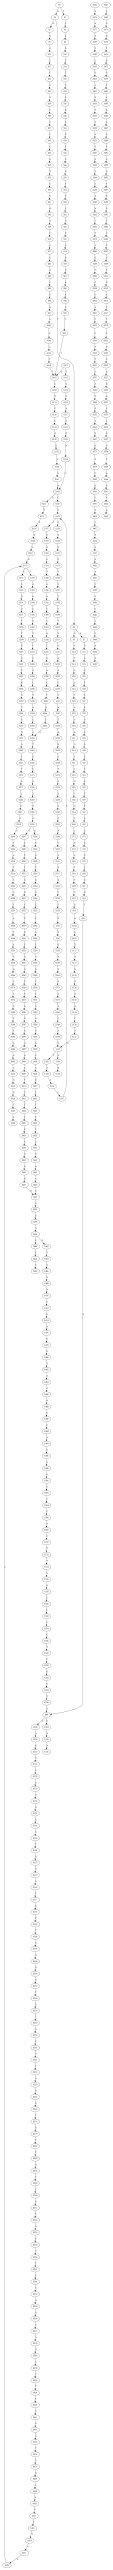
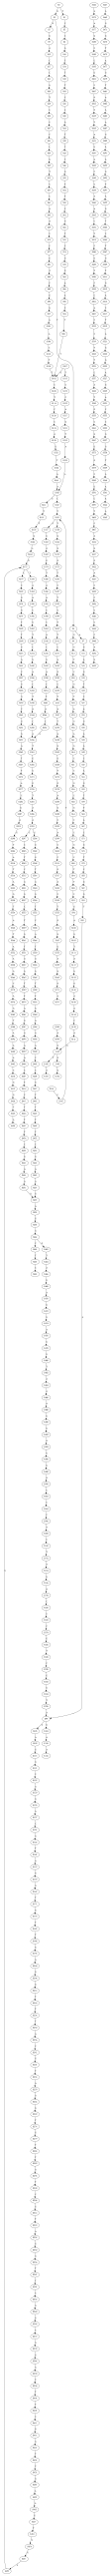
  strict digraph {
    fontname="PT Serif"
    node [fontname="PT Serif"]
    edge [fontname="PT Serif"]
    S0
    S1
    S2
    S3
    S4
    S5
    S6
    S7
    S8
    S9
    S10
    S11
    S12
    S13
    S14
    S15
    S16
    S17
    S18
    S19
    S20
    S21
    S22
    S23
    S24
    S25
    S26
    S27
    S28
    S29
    S30
    S31
    S32
    S33
    S34
    S35
    S36
    S37
    S38
    S39
    S40
    S41
    S42
    S43
    S44
    S45
    S46
    S47
    S48
    S49
    S50
    S51
    S52
    S53
    S54
    S55
    S56
    S57
    S58
    S59
    S60
    S61
    S62
    S63
    S64
    S65
    S66
    S67
    S68
    S69
    S70
    S71
    S72
    S73
    S74
    S75
    S76
    S77
    S78
    S79
    S80
    S81
    S82
    S83
    S84
    S85
    S86
    S87
    S88
    S89
    S90
    S91
    S92
    S93
    S94
    S95
    S96
    S97
    S98
    S99
    S100
    S101
    S102
    S103
    S104
    S105
    S106
    S108
    S109
    S110
    S111
    S112
    S107
    S113
    S114
    S115
    S116
    S117
    S118
    S119
    S120
    S121
    S122
    S123
    S124
    S125
    S126
    S127
    S128
    S129
    S130
    S131
    S132
    S133
    S134
    S135
    S136
    S137
    S138
    S139
    S140
    S141
    S142
    S143
    S144
    S145
    S146
    S147
    S148
    S149
    S150
    S151
    S152
    S153
    S154
    S155
    S156
    S157
    S158
    S159
    S161
    S162
    S163
    S164
    S165
    S167
    S168
    S169
    S170
    S171
    S166
    S172
    S173
    S174
    S175
    S176
    S177
    S178
    S179
    S180
    S181
    S182
    S183
    S184
    S185
    S186
    S187
    S188
    S189
    S190
    S191
    S192
    S193
    S194
    S195
    S196
    S197
    S198
    S199
    S200
    S201
    S202
    S203
    S204
    S205
    S206
    S207
    S208
    S209
    S210
    S211
    S212
    n213 [label=S813]
    S214
    S215
    S216
    S217
    S218
    S219
    S220
    S221
    S222
    S223
    S224
    S225
    S226
    S227
    S228
    S229
    S230
    S231
    S232
    n233 [label=S633]
    S234
    S235
    S236
    S237
    S238
    S239
    S240
    S241
    S242
    S243
    S244
    S245
    S246
    S247
    S248
    S249
    S250
    S251
    S252
    S253
    S254
    S255
    S256
    S257
    S258
    S259
    S260
    S261
    S262
    S263
    S264
    S265
    S266
    S267
    S268
    S269
    S270
    S271
    S272
    S273
    S274
    S275
    S276
    S277
    S278
    S279
    S280
    S281
    S282
    S283
    S284
    S285
    S286
    S287
    S288
    S289
    S290
    S291
    S292
    S293
    S294
    S295
    S296
    S297
    S298
    S299
    S300
    S301
    S302
    S303
    S304
    S305
    S306
    S307
    S308
    S309
    S310
    S311
    S312
    S313
    S314
    S315
    S316
    S317
    S318
    S319
    S320
    S321
    S322
    S323
    S324
    S325
    S326
    S327
    S328
    S329
    S330
    S331
    S332
    S333
    S334
    S335
    S336
    S337
    S338
    S339
    S340
    S341
    S342
    S343
    S344
    S345
    S346
    S347
    S348
    S349
    S350
    S351
    S352
    S353
    S354
    S355
    S356
    S357
    S358
    S359
    S360
    S361
    S362
    S363
    S364
    S365
    S366
    S367
    S368
    S369
    S370
    S371
    S372
    S373
    S374
    S375
    S376
    S377
    S378
    S379
    S380
    S381
    S382
-   S383
    S384
    S385
    S386
    S387
    S388
    S389
    S390
    S391
    S392
    S393
    S394
    S395
    S396
    S397
    S398
    S399
    S400
    S401
    S402
    S403
    S404
    S405
    S406
    S407
    S408
    S409
    S410
    S411
    S412
    S413
    S414
    S415
    S416
    S417
    S418
    S419
    S420
    S421
    S422
    S423
    S424
    S425
    S426
    S427
    S428
    S429
    S430
    S431
    S432
    S433
    S434
    S435
    S436
    S437
    S438
    S439
    S440
    S441
    S442
    S443
    S444
    S445
    S446
    S447
    S448
    S449
    S450
    S451
    S452
    S453
    S454
    S455
    S456
    S457
    S458
    S459
    S460
    S461
    S462
    S463
    S464
    S465
    S466
    S468
    S467
    S469
    S470
    S471
    S472
    S473
    S474
    S475
    S476
    S477
    S478
    S479
    S480
    S481
    S482
    S483
    S484
    S485
    S486
    S487
    S488
    S489
    S490
    S491
    S492
    S493
    S494
    S495
    S496
    S497
    S498
    S499
    S500
    S501
    S502
    S503
    S504
    S505
    S506
    S507
    S508
    S509
    S510
    S511
    S512
    S513
    S514
    S515
    S516
    S517
    S518
    S519
    S520
    S521
    S522
    S523
    n524 [label=S554]
    S525
    S526
    S527
    S528
    S529
    S530
    S531
    S532
    S533
    S534
    S535
    S536
    S537
    S538
    S539
    S540
    S541
    S542
    S543
    S0 -> S1 [label=T]
    S0 -> S2 [label=G]
    S1 -> S3 [label=C]
    S2 -> S4 [label=T]
    S2 -> S5 [label=G]
    S3 -> S6 [label=C]
    S4 -> S7 [label=A]
    S4 -> S8 [label=G]
    S5 -> S9 [label=G]
    S6 -> S10 [label=G]
    S7 -> S11 [label=G]
    S8 -> S12 [label=G]
    S9 -> S13 [label=A]
    S10 -> S14 [label=T]
    S11 -> S15 [label=A]
    S12 -> S16 [label=T]
    S13 -> S17 [label=C]
    S14 -> S18 [label=T]
    S15 -> S19 [label=G]
    S16 -> S20 [label=C]
    S17 -> S21 [label=C]
    S18 -> S22 [label=T]
    S19 -> S23 [label=T]
    S20 -> S24 [label=G]
    S21 -> S25 [label=G]
    S22 -> S26 [label=C]
    S23 -> S27 [label=C]
    S24 -> S28 [label=T]
    S25 -> S29 [label=T]
    S26 -> S30 [label=C]
    S27 -> S31 [label=A]
    S28 -> S32 [label=A]
    S29 -> S33 [label=C]
    S30 -> S34 [label=G]
    S31 -> S35 [label=G]
    S32 -> S36 [label=G]
    S33 -> S37 [label=C]
    S34 -> S38 [label=T]
    S35 -> S39 [label=A]
    S36 -> S40 [label=A]
    S37 -> S41 [label=C]
    S38 -> S42 [label=T]
    S39 -> S43 [label=A]
    S40 -> S44 [label=G]
    S41 -> S45 [label=C]
    S42 -> S46 [label=C]
    S43 -> S47 [label=C]
    S44 -> S48 [label=C]
    S45 -> S49 [label=G]
    S46 -> S50 [label=G]
    S47 -> S51 [label=A]
    S48 -> S52 [label=C]
    S49 -> S53 [label=T]
    S50 -> S54 [label=T]
    S51 -> S55 [label=G]
    S52 -> S56 [label=G]
    S53 -> S57 [label=C]
    S54 -> S58 [label=T]
    S55 -> S59 [label=T]
    S56 -> S60 [label=C]
    S57 -> S61 [label=C]
    S58 -> S62 [label=C]
    S59 -> S63 [label=T]
    S60 -> S64 [label=G]
    S61 -> S65 [label=A]
    S62 -> S66 [label=G]
    S63 -> S67 [label=A]
    S64 -> S68 [label=C]
    S65 -> S69 [label=A]
    S66 -> S70 [label=T]
    S67 -> S71 [label=C]
    S68 -> S72 [label=C]
    S69 -> S73 [label=C]
    S70 -> S74 [label=C]
    S71 -> S75 [label=G]
    S72 -> S76 [label=G]
    S73 -> S77 [label=C]
    S74 -> S78 [label=G]
    S75 -> S79 [label=T]
    S76 -> S80 [label=C]
    S77 -> S81 [label=G]
    S78 -> S82 [label=G]
    S79 -> S83 [label=C]
    S80 -> S84 [label=T]
    S81 -> S85 [label=A]
    S82 -> S86 [label=A]
    S83 -> S87 [label=G]
    S84 -> S88 [label=T]
    S85 -> S89 [label=C]
    S86 -> S90 [label=A]
    S87 -> S91 [label=G]
    S88 -> S92 [label=C]
    S89 -> S93 [label=G]
    S90 -> S94 [label=C]
    S91 -> S95 [label=T]
    S92 -> S96 [label=G]
    S93 -> S97 [label=G]
    S94 -> S98 [label=T]
    S95 -> S99 [label=A]
    S96 -> S100 [label=A]
    S97 -> S101 [label=A]
    S98 -> S102 [label=T]
    S99 -> S103 [label=A]
    S99 -> S104 [label=G]
    S100 -> S105 [label=G]
    S101 -> S106 [label=A]
    S102 -> S108 [label=C]
    S103 -> S109 [label=A]
    S104 -> S110 [label=A]
    S105 -> S111 [label=T]
    S106 -> S112 [label=C]
    S108 -> S114 [label=T]
    S109 -> S115 [label=G]
    S110 -> S116 [label=A]
    S111 -> S117 [label=A]
    S112 -> S118 [label=T]
    S107 -> S102 [label=G]
    S107 -> S113 [label=T]
    S113 -> S119 [label=C]
    S114 -> S120 [label=C]
    S115 -> S121 [label=A]
    S117 -> S122 [label=G]
    S118 -> S102 [label=T]
    S119 -> S123 [label=C]
    S120 -> S124 [label=C]
    S121 -> S125 [label=C]
    S122 -> S126 [label=G]
    S123 -> S127 [label=A]
    S124 -> S128 [label=A]
    S125 -> S129 [label=A]
    S126 -> S130 [label=A]
    S127 -> S131 [label=G]
    S128 -> S132 [label=G]
    S129 -> S133 [label=A]
    S130 -> S134 [label=A]
    S131 -> S135 [label=T]
    S132 -> S136 [label=T]
    S133 -> S137 [label=A]
    S134 -> S138 [label=C]
    S135 -> S139 [label=A]
    S136 -> S140 [label=A]
    S137 -> S141 [label=C]
    S138 -> S142 [label=A]
    S139 -> S143 [label=A]
    S140 -> S143 [label=A]
    S141 -> S144 [label=A]
    S142 -> S145 [label=G]
    S143 -> S146 [label=G]
    S143 -> S147 [label=C]
    S144 -> S148 [label=T]
    S145 -> S149 [label=G]
    S145 -> S150 [label=T]
    S146 -> S151 [label=T]
    S147 -> S152 [label=T]
    S148 -> S153 [label=A]
    S149 -> S154 [label=G]
    S150 -> S155 [label=A]
    S151 -> S156 [label=T]
    S152 -> S157 [label=C]
    S152 -> S158 [label=T]
    S153 -> S159 [label=G]
-   S155 -> S161 [label=A]
    S156 -> S162 [label=G]
    S157 -> S163 [label=G]
    S158 -> S164 [label=G]
    S159 -> S165 [label=A]
    S161 -> S167 [label=C]
    S162 -> S168 [label=A]
    S163 -> S169 [label=A]
    S164 -> S170 [label=G]
    S165 -> S171 [label=T]
    S167 -> S152 [label=T]
    S168 -> S173 [label=G]
    S169 -> S174 [label=G]
    S170 -> S175 [label=G]
    S171 -> S176 [label=G]
    S166 -> S172 [label=A]
    S172 -> S177 [label=A]
    S173 -> S178 [label=T]
    S173 -> S179 [label=C]
    S174 -> S180 [label=T]
    S175 -> S181 [label=T]
    S176 -> S182 [label=T]
    S177 -> S183 [label=G]
    S178 -> S184 [label=A]
    S179 -> S185 [label=C]
    S180 -> S186 [label=A]
    S181 -> S187 [label=C]
    S182 -> S188 [label=T]
    S183 -> S189 [label=C]
    S184 -> S190 [label=A]
    S185 -> S191 [label=G]
    S186 -> S192 [label=A]
    S187 -> S193 [label=T]
    S188 -> S194 [label=G]
    S189 -> S195 [label=C]
    S190 -> S196 [label=C]
    S191 -> S197 [label=G]
    S192 -> S198 [label=C]
    S193 -> S199 [label=C]
    S194 -> S200 [label=A]
    S195 -> S201 [label=G]
    S196 -> S202 [label=G]
    S197 -> S203 [label=T]
    S198 -> S204 [label=C]
    S199 -> S205 [label=T]
    S200 -> S206 [label=G]
    S201 -> S207 [label=C]
    S202 -> S208 [label=T]
    S203 -> S209 [label=T]
    S204 -> S210 [label=A]
    S205 -> S211 [label=T]
    S206 -> S212 [label=G]
    S207 -> n213 [label=G]
    S208 -> S214 [label=C]
    S209 -> S215 [label=G]
    S210 -> S216 [label=C]
    S211 -> S217 [label=C]
    S212 -> S218 [label=T]
    n213 -> S219 [label=T]
    S214 -> S220 [label=G]
    S215 -> S221 [label=A]
    S216 -> S222 [label=G]
    S217 -> S223 [label=A]
    S218 -> S224 [label=T]
    S219 -> S225 [label=T]
    S220 -> S226 [label=A]
    S221 -> S227 [label=C]
    S222 -> S228 [label=A]
    S223 -> S229 [label=G]
    S224 -> S230 [label=T]
    S225 -> S231 [label=A]
    S226 -> S232 [label=C]
    S227 -> n233 [label=G]
    S228 -> S234 [label=C]
    S229 -> S235 [label=C]
    S230 -> S236 [label=A]
    S231 -> S237 [label=G]
    S232 -> S238 [label=T]
    n233 -> S239 [label=A]
    S234 -> S240 [label=T]
    S235 -> S241 [label=T]
    S236 -> S242 [label=C]
    S237 -> S243 [label=A]
    S238 -> S244 [label=A]
    S239 -> S245 [label=C]
    S240 -> S246 [label=A]
    S241 -> S247 [label=A]
    S242 -> S248 [label=G]
    S243 -> S249 [label=C]
    S244 -> S250 [label=C]
    S245 -> S251 [label=G]
    S246 -> S252 [label=C]
    S247 -> S253 [label=T]
    S248 -> S254 [label=T]
    S249 -> S255 [label=C]
    S250 -> S256 [label=A]
    S251 -> S257 [label=G]
    S252 -> S256 [label=A]
    S253 -> S258 [label=A]
    S254 -> S259 [label=A]
    S255 -> S260 [label=A]
    S256 -> S261 [label=T]
    S257 -> S262 [label=A]
    S258 -> S263 [label=G]
    S259 -> S264 [label=A]
    S260 -> S265 [label=A]
    S261 -> S266 [label=G]
    S262 -> S267 [label=T]
    S263 -> S268 [label=G]
    S264 -> S269 [label=G]
    S265 -> S270 [label=C]
    S266 -> S271 [label=G]
    S267 -> S272 [label=T]
    S268 -> S273 [label=T]
    S269 -> S274 [label=T]
    S270 -> S275 [label=T]
    S271 -> S276 [label=G]
    S272 -> S277 [label=A]
    S273 -> S278 [label=G]
    S274 -> S279 [label=G]
    S275 -> S280 [label=C]
    S276 -> S281 [label=T]
    S277 -> S282 [label=C]
    S278 -> S283 [label=A]
    S279 -> S284 [label=T]
    S280 -> S285 [label=G]
    S281 -> S286 [label=A]
    S282 -> S287 [label=G]
    S283 -> S288 [label=G]
    S284 -> S289 [label=T]
    S285 -> S290 [label=T]
    S286 -> S291 [label=A]
    S287 -> S292 [label=A]
    S288 -> S293 [label=C]
    S289 -> S294 [label=A]
    S290 -> S295 [label=C]
    S291 -> S296 [label=G]
    S291 -> S297 [label=C]
    S292 -> S298 [label=G]
    S293 -> S299 [label=A]
    S294 -> S300 [label=T]
    S295 -> S301 [label=C]
    S296 -> S302 [label=G]
    S297 -> S303 [label=C]
    S298 -> S304 [label=T]
    S299 -> S305 [label=C]
    S300 -> S306 [label=C]
    S301 -> S307 [label=A]
    S302 -> S308 [label=G]
    S303 -> S309 [label=T]
    S304 -> S310 [label=A]
    S305 -> S311 [label=C]
    S306 -> S312 [label=G]
    S307 -> S313 [label=C]
    S308 -> S314 [label=T]
    S309 -> S315 [label=C]
    S310 -> S316 [label=T]
    S311 -> S317 [label=G]
    S312 -> S318 [label=T]
    S313 -> S319 [label=C]
    S314 -> S320 [label=A]
    S315 -> S321 [label=A]
    S316 -> S322 [label=A]
    S317 -> S323 [label=A]
    S318 -> S324 [label=A]
    S319 -> S325 [label=T]
    S320 -> S326 [label=G]
    S321 -> S327 [label=G]
    S322 -> S328 [label=G]
    S323 -> S329 [label=C]
    S324 -> S330 [label=G]
    S325 -> S331 [label=T]
    S326 -> S332 [label=T]
    S327 -> S333 [label=C]
    S328 -> S334 [label=T]
    S329 -> S335 [label=T]
    S330 -> S336 [label=A]
    S331 -> S337 [label=C]
    S332 -> S338 [label=C]
    S333 -> S339 [label=T]
    S334 -> S340 [label=A]
    S335 -> S341 [label=G]
    S336 -> S342 [label=T]
    S337 -> S343 [label=A]
    S338 -> S344 [label=A]
    S339 -> S345 [label=G]
    S340 -> S346 [label=T]
    S341 -> S347 [label=G]
    S342 -> S348 [label=T]
    S343 -> S349 [label=T]
    S344 -> S350 [label=T]
    S345 -> S351 [label=T]
    S346 -> S352 [label=A]
    S347 -> S353 [label=G]
    S348 -> S354 [label=C]
    S349 -> S355 [label=G]
    S350 -> S356 [label=A]
    S351 -> S357 [label=A]
    S352 -> S358 [label=A]
    S353 -> S359 [label=A]
    S354 -> S360 [label=A]
    S355 -> S361 [label=C]
    S356 -> S362 [label=G]
    S357 -> S363 [label=G]
    S358 -> S364 [label=G]
    S359 -> S365 [label=G]
    S360 -> S366 [label=G]
    S361 -> S367 [label=G]
    S362 -> S368 [label=T]
    S363 -> S369 [label=T]
    S364 -> S370 [label=C]
    S365 -> S371 [label=G]
    S366 -> S372 [label=C]
    S367 -> S373 [label=G]
    S368 -> S374 [label=T]
    S369 -> S375 [label=T]
    S370 -> S376 [label=A]
    S371 -> S377 [label=A]
    S372 -> S378 [label=A]
    S373 -> S379 [label=G]
    S374 -> S380 [label=G]
    S375 -> S381 [label=A]
    S376 -> S382 [label=G]
-   S377 -> S383 [label=A]
    S378 -> S384 [label=G]
    S379 -> S385 [label=C]
    S380 -> S386 [label=A]
    S381 -> S387 [label=G]
    S382 -> S388 [label=T]
-   S383 -> S389 [label=C]
    S384 -> S390 [label=A]
    S385 -> S391 [label=G]
    S386 -> S392 [label=A]
    S387 -> S393 [label=A]
    S388 -> S394 [label=A]
    S389 -> S395 [label=A]
    S390 -> S396 [label=C]
    S391 -> S397 [label=C]
    S392 -> S398 [label=A]
    S393 -> S399 [label=A]
    S394 -> S400 [label=A]
    S395 -> S145 [label=G]
    S396 -> S401 [label=T]
    S397 -> S402 [label=T]
    S398 -> S403 [label=C]
    S399 -> S404 [label=A]
    S400 -> S405 [label=A]
    S401 -> S406 [label=T]
    S402 -> S407 [label=C]
    S403 -> S408 [label=C]
    S404 -> S409 [label=C]
    S405 -> S410 [label=C]
    S406 -> S411 [label=C]
    S407 -> S412 [label=A]
    S408 -> S413 [label=G]
    S409 -> S414 [label=T]
    S410 -> S415 [label=G]
    S411 -> S416 [label=G]
    S412 -> S417 [label=G]
    S413 -> S418 [label=T]
    S414 -> S419 [label=C]
    S415 -> S420 [label=G]
    S416 -> S421 [label=A]
    S417 -> S422 [label=G]
    S418 -> S423 [label=T]
    S419 -> S424 [label=T]
    S420 -> S425 [label=T]
    S421 -> S426 [label=T]
    S422 -> S427 [label=A]
    S423 -> S428 [label=T]
    S424 -> S429 [label=T]
    S425 -> S430 [label=A]
    S426 -> S431 [label=C]
    S427 -> S432 [label=C]
    S428 -> S433 [label=T]
    S429 -> S434 [label=T]
    S431 -> S435 [label=A]
    S432 -> S436 [label=C]
    S433 -> S437 [label=C]
    S434 -> S438 [label=C]
    S435 -> S439 [label=A]
    S436 -> S440 [label=C]
    S437 -> S441 [label=G]
    S438 -> S442 [label=G]
    S439 -> S443 [label=A]
    S440 -> S444 [label=C]
    S441 -> S445 [label=A]
    S442 -> S446 [label=A]
    S443 -> S447 [label=G]
    S444 -> S448 [label=C]
    S445 -> S449 [label=A]
    S446 -> S450 [label=A]
    S447 -> S451 [label=T]
    S448 -> S452 [label=A]
    S449 -> S453 [label=G]
    S450 -> S453 [label=G]
    S451 -> S454 [label=T]
    S452 -> S455 [label=G]
    S453 -> S456 [label=A]
    S454 -> S457 [label=G]
    S456 -> S458 [label=G]
    S457 -> S459 [label=A]
    S458 -> S460 [label=A]
    S459 -> S173 [label=G]
    S460 -> S461 [label=C]
    S460 -> S462 [label=G]
    S461 -> S463 [label=T]
    S462 -> S464 [label=T]
    S463 -> S465 [label=C]
    S464 -> S466 [label=A]
    S466 -> S468 [label=G]
    S468 -> S470 [label=A]
    S467 -> S469 [label=A]
    S469 -> S471 [label=G]
    S470 -> S472 [label=G]
    S471 -> S473 [label=G]
    S472 -> S474 [label=G]
    S473 -> S475 [label=T]
    S474 -> S476 [label=A]
    S475 -> S477 [label=A]
    S476 -> S478 [label=G]
    S477 -> S479 [label=G]
    S478 -> S480 [label=G]
    S479 -> S481 [label=T]
    S480 -> S482 [label=T]
    S481 -> S483 [label=A]
    S482 -> S484 [label=A]
    S483 -> S485 [label=A]
    S484 -> S486 [label=A]
    S485 -> S487 [label=A]
    S486 -> S488 [label=A]
    S487 -> S489 [label=G]
    S488 -> S490 [label=G]
    S489 -> S491 [label=A]
    S490 -> S492 [label=G]
    S491 -> S493 [label=A]
    S492 -> S494 [label=A]
    S493 -> S495 [label=G]
    S494 -> S496 [label=G]
    S495 -> S497 [label=T]
    S496 -> S498 [label=G]
    S497 -> S499 [label=A]
    S498 -> S500 [label=A]
    S499 -> S501 [label=G]
    S500 -> S502 [label=C]
    S501 -> S503 [label=T]
    S502 -> S504 [label=C]
    S503 -> S505 [label=C]
    S504 -> S506 [label=C]
    S505 -> S507 [label=T]
    S506 -> S508 [label=A]
    S507 -> S509 [label=G]
    S508 -> S510 [label=C]
    S509 -> S511 [label=T]
    S510 -> S512 [label=T]
    S511 -> S513 [label=G]
    S512 -> S514 [label=A]
    S513 -> S515 [label=A]
    S514 -> S516 [label=G]
    S515 -> S517 [label=C]
    S516 -> S518 [label=A]
    S517 -> S519 [label=T]
    S518 -> S520 [label=C]
    S519 -> S521 [label=A]
    S520 -> S522 [label=C]
    S521 -> S523 [label=G]
    S522 -> n524 [label=C]
    S523 -> S525 [label=G]
    n524 -> S526 [label=G]
    S525 -> S527 [label=A]
    S526 -> S528 [label=T]
    S527 -> S529 [label=G]
    S528 -> S530 [label=C]
    S529 -> S531 [label=A]
    S530 -> S532 [label=G]
    S531 -> S533 [label=C]
    S532 -> S534 [label=G]
    S533 -> S535 [label=C]
    S534 -> S536 [label=T]
    S535 -> S537 [label=G]
    S536 -> S99 [label=A]
    S537 -> S538 [label=G]
    S538 -> S539 [label=T]
    S539 -> S540 [label=A]
    S540 -> S541 [label=A]
    S541 -> S542 [label=A]
    S542 -> S543 [label=A]
  }
